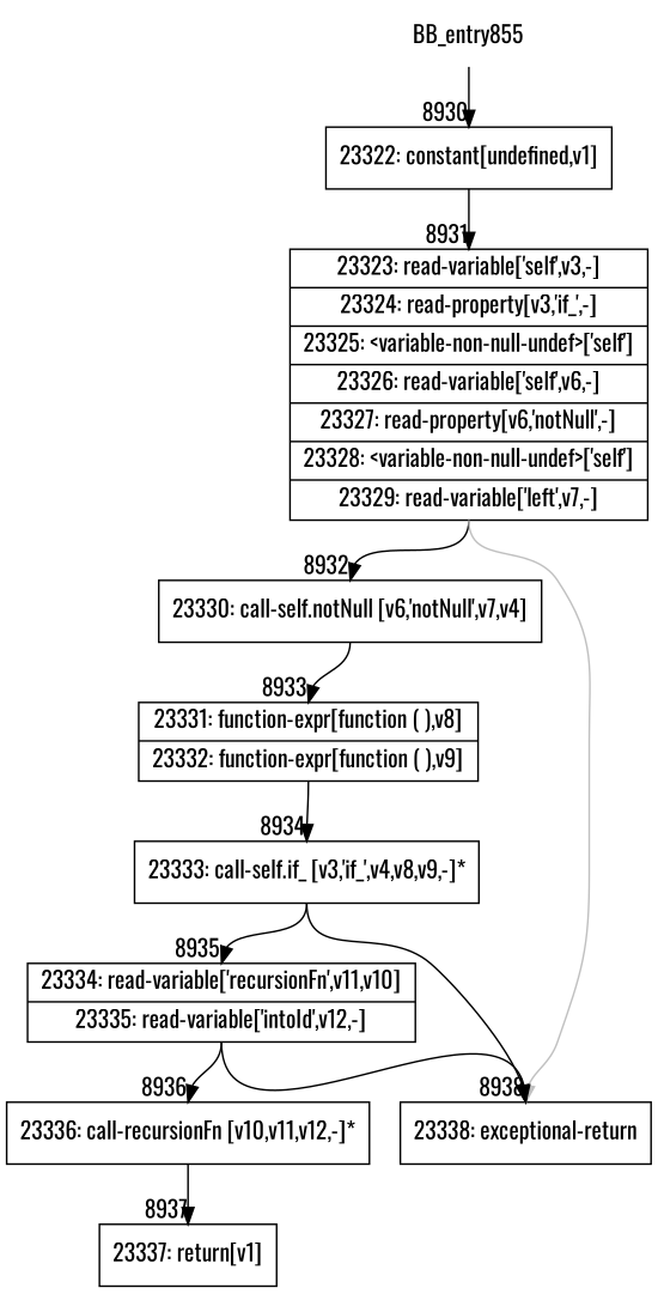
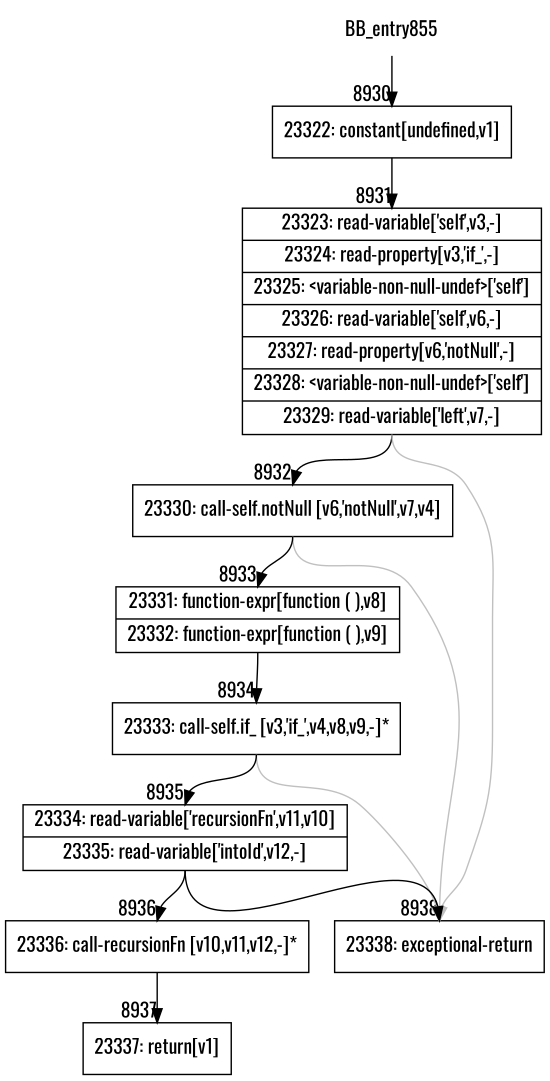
  digraph {
    fontname=Oswald
    rankdir=TD
    node [fontname=Oswald shape=record]
    edge [fontname=Oswald headport=n tailport=s]
    n1 [label=BB_entry855 shape=none]
    n2 [label="{23322: constant[undefined,v1]}"]
    n3 [label="{23323: read-variable['self',v3,-]|23324: read-property[v3,'if_',-]|23325: \<variable-non-null-undef\>['self']|23326: read-variable['self',v6,-]|23327: read-property[v6,'notNull',-]|23328: \<variable-non-null-undef\>['self']|23329: read-variable['left',v7,-]}"]
    n4 [label="{23330: call-self.notNull [v6,'notNull',v7,v4]}"]
    n5 [label="{23338: exceptional-return}"]
    n6 [label="{23331: function-expr[function ( ),v8]|23332: function-expr[function ( ),v9]}"]
    n7 [label="{23333: call-self.if_ [v3,'if_',v4,v8,v9,-]*}"]
    n8 [label="{23334: read-variable['recursionFn',v11,v10]|23335: read-variable['intoId',v12,-]}"]
    n9 [label="{23336: call-recursionFn [v10,v11,v12,-]*}"]
    n10 [label="{23337: return[v1]}"]
    n1 -> n2 [headlabel="    8930"]
    n2 -> n3 [headlabel="      8931"]
    n3 -> n4 [headlabel="      8932"]
    n3 -> n5 [color=gray headlabel="      8938"]
+   n4 -> n5 [color=gray]
    n4 -> n6 [headlabel="      8933"]
    n6 -> n7 [headlabel="      8934"]
-   n7 -> n5 [color=black]
+   n7 -> n5 [color=gray]
    n7 -> n8 [headlabel="      8935"]
    n8 -> n5 [color=black]
    n8 -> n9 [headlabel="      8936"]
    n9 -> n10 [headlabel="      8937"]
  }
